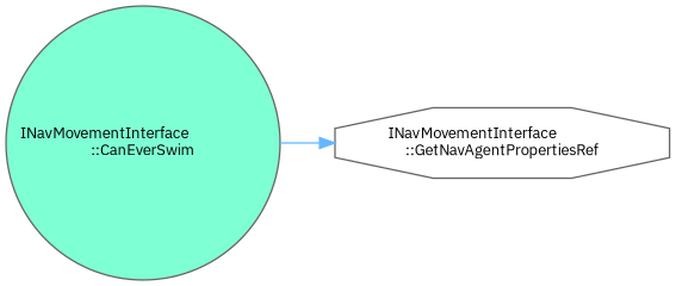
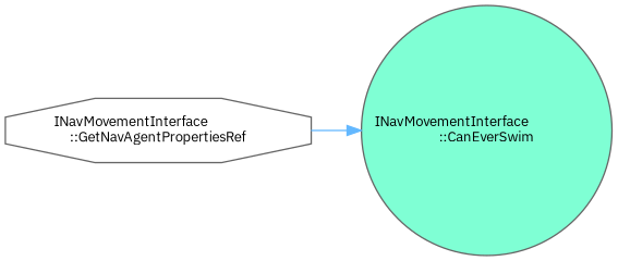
  digraph {
    rankdir=LR
    fontname="IBM Plex Sans"
    node [fontname="IBM Plex Sans" fontsize=10 style=filled]
    n1 [color=gray40 fillcolor=aquamarine fontcolor=black height=0.2 label="INavMovementInterface\l::CanEverSwim" shape=circle width=0.4]
    n2 [color=grey40 fillcolor=white height=0.2 label="INavMovementInterface\l::GetNavAgentPropertiesRef" shape=octagon width=0.4]
-   n1 -> n2 [color=steelblue1 fontname="IBM Plex Sans" fontsize=10 labelfontname=Helvetica labelfontsize=10 style=solid]
+   n2 -> n1 [color=steelblue1 fontname="IBM Plex Sans" fontsize=10 labelfontname=Helvetica labelfontsize=10 style=solid]
  }
